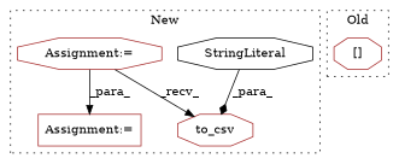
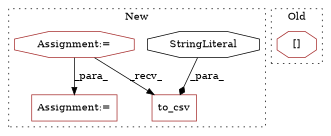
  digraph {
    node [a=7 l=1 shape=octagon color=brown]
    edge [arrowhead=normal]
-   n1 [a=32 l="7,1" label=to_csv s="715,752"]
+   n1 [a=32 l="7,1" label=to_csv s="715,752" shape=box]
    n2 [a=45 l=24 label=StringLiteral s=722 color=black]
    n3 [label="Assignment:=" s=508]
    n4 [label="Assignment:=" s=601 shape=box]
    n5 [a=2 l="11,1" label="[]" s="403,423"]
    subgraph cluster_1 {
      label=New
      style=dotted
      n1
      n2
      n3
      n4
    }
    subgraph cluster_2 {
      label=Old
      style=dotted
      n5
    }
    n2 -> n1 [label=_para_ arrowhead=diamond]
    n3 -> n1 [label=_recv_]
    n3 -> n4 [label=_para_]
  }
